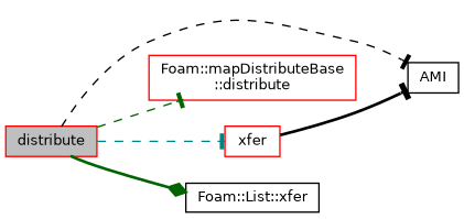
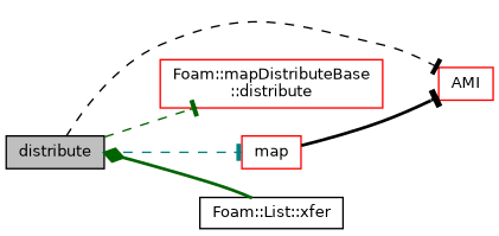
  digraph {
    rankdir=LR
    node [color=red fontname=Helvetica fontsize=10 shape=record]
    edge [arrowhead=tee color=black fontname=Helvetica fontsize=10 labelfontname=Helvetica labelfontsize=10 style=dashed]
-   n1 [fillcolor=grey75 fontcolor=black height=0.2 label=distribute style=filled width=0.4]
-   n2 [color=black height=0.2 label=AMI width=0.4]
+   n1 [color=black fillcolor=grey75 fontcolor=black height=0.2 label=distribute style=filled width=0.4]
+   n2 [height=0.2 label=AMI width=0.4]
    n3 [height=0.2 label="Foam::mapDistributeBase\l::distribute" width=0.4]
-   n4 [height=0.2 label=xfer width=0.4]
+   n4 [height=0.2 label=map width=0.4]
    n5 [color=black height=0.2 label="Foam::List::xfer" width=0.4]
    n1 -> n2
    n1 -> n3 [color=darkgreen]
    n1 -> n4 [color=teal]
-   n1 -> n5 [arrowhead=diamond color=darkgreen style=bold]
+   n5 -> n1 [arrowhead=diamond color=darkgreen style=bold]
    n4 -> n2 [style=bold]
  }
